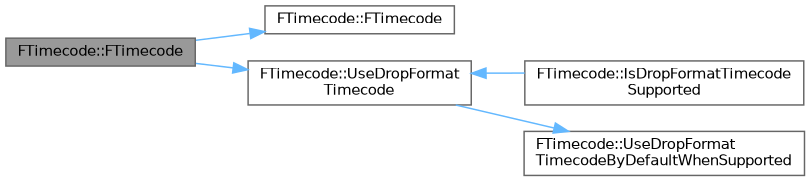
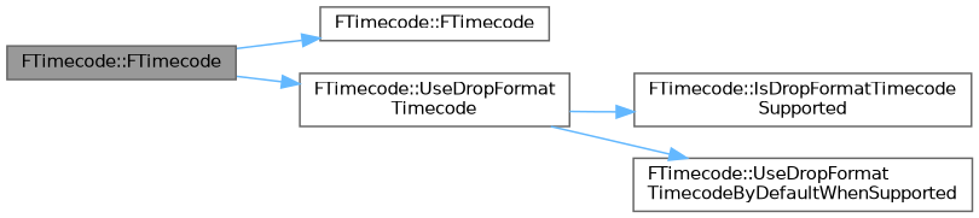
  digraph {
    rankdir=LR
    node [color=grey40 fillcolor=white fontname=Helvetica fontsize=10 shape=box style=filled]
    edge [color=steelblue1 fontname=Helvetica fontsize=10 labelfontname=Helvetica labelfontsize=10 style=solid]
    n1 [color=gray40 fillcolor=grey60 fontcolor=black height=0.2 label="FTimecode::FTimecode" width=0.4]
    n2 [height=0.2 label="FTimecode::FTimecode" width=0.4]
    n3 [height=0.2 label="FTimecode::UseDropFormat\lTimecode" width=0.4]
    n4 [height=0.2 label="FTimecode::IsDropFormatTimecode\lSupported" width=0.4]
    n5 [height=0.2 label="FTimecode::UseDropFormat\lTimecodeByDefaultWhenSupported" width=0.4]
    n1 -> n2
    n1 -> n3
-   n4 -> n3
+   n3 -> n4
    n3 -> n5
  }
